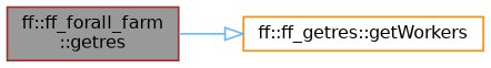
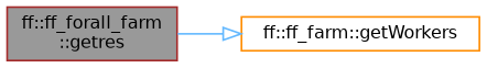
  digraph {
    rankdir=LR
    node [fontname=Helvetica fontsize=10 shape=box style=filled]
    n1 [color=brown fillcolor=grey60 fontcolor=black height=0.2 label="ff::ff_forall_farm\l::getres" width=0.4]
-   n2 [color=darkorange fillcolor=white height=0.2 label="ff::ff_getres::getWorkers" width=0.4]
+   n2 [color=darkorange fillcolor=white height=0.2 label="ff::ff_farm::getWorkers" width=0.4]
    n1 -> n2 [color=steelblue1 fontname=Helvetica fontsize=10 labelfontname=Helvetica labelfontsize=10 style=solid arrowhead=onormal]
  }
